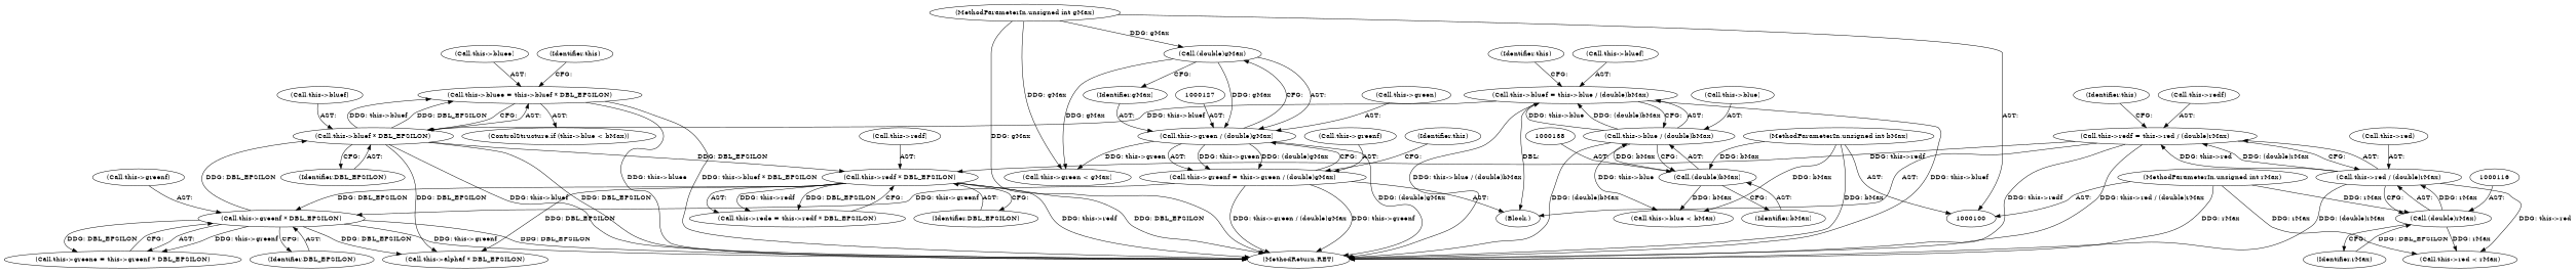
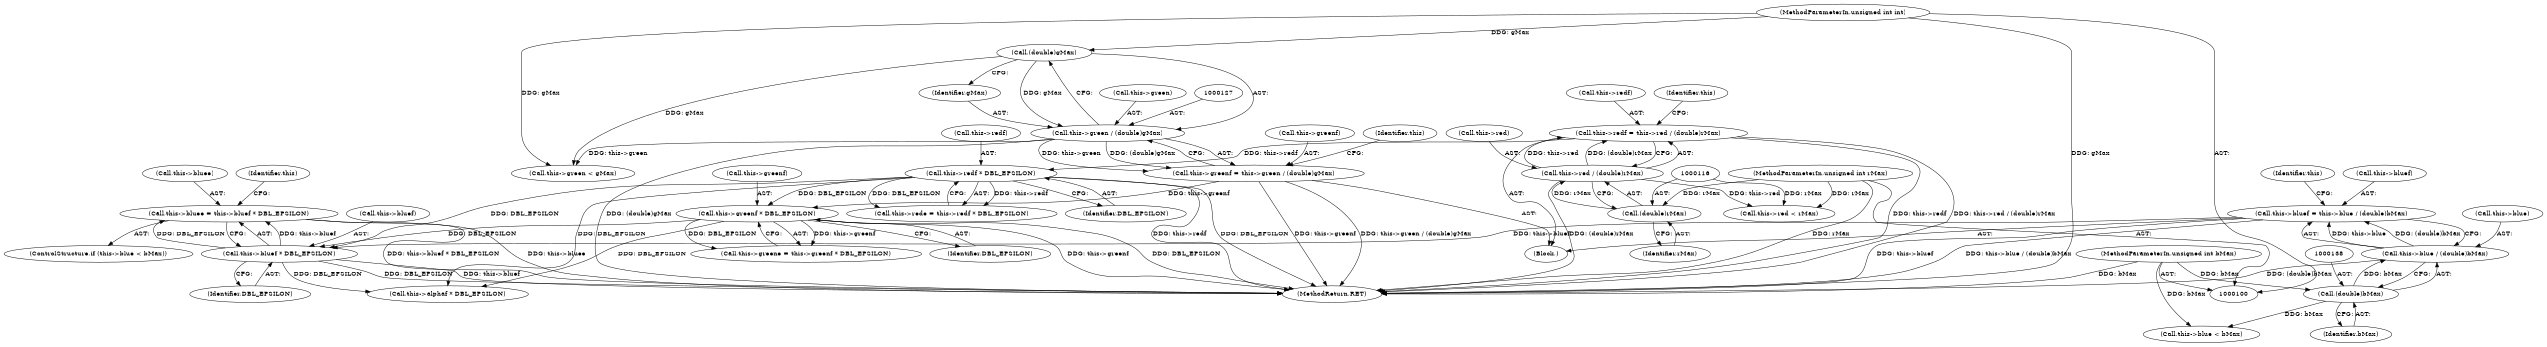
  digraph {
    n1 [label="(Call,this->bluee = this->bluef * DBL_EPSILON)"]
    n2 [label="(Call,this->bluef * DBL_EPSILON)"]
    n3 [label="(ControlStructure,if (this->blue < bMax))"]
    n4 [label="(MethodReturn,RET)"]
    n5 [label="(Call,this->alphaf * DBL_EPSILON)"]
    n6 [label="(Identifier,DBL_EPSILON)"]
    n7 [label="(Call,this->bluef = this->blue / (double)bMax)"]
    n8 [label="(Call,this->blue / (double)bMax)"]
    n9 [label="(Block,)"]
    n10 [label="(Call,(double)bMax)"]
    n11 [label="(Call,this->blue < bMax)"]
    n12 [label="(Identifier,bMax)"]
    n13 [label="(MethodParameterIn,unsigned int bMax)"]
    1000100
    n15 [label="(Call,this->greenf * DBL_EPSILON)"]
    n16 [label="(Call,this->greene = this->greenf * DBL_EPSILON)"]
    n17 [label="(Identifier,DBL_EPSILON)"]
    n18 [label="(Call,this->greenf = this->green / (double)gMax)"]
    n19 [label="(Call,this->green / (double)gMax)"]
    n20 [label="(Call,(double)gMax)"]
    n21 [label="(Call,this->green < gMax)"]
    n22 [label="(Identifier,gMax)"]
-   n23 [label="(MethodParameterIn,unsigned int gMax)"]
+   n23 [label="(MethodParameterIn,unsigned int int)"]
    n24 [label="(Call,this->redf * DBL_EPSILON)"]
    n25 [label="(Identifier,DBL_EPSILON)"]
    n26 [label="(Call,this->rede = this->redf * DBL_EPSILON)"]
    n27 [label="(Call,this->redf = this->red / (double)rMax)"]
    n28 [label="(Call,this->red / (double)rMax)"]
    n29 [label="(Call,(double)rMax)"]
    n30 [label="(Call,this->red < rMax)"]
    n31 [label="(Identifier,rMax)"]
    n32 [label="(MethodParameterIn,unsigned int rMax)"]
    n33 [label="(Call,this->bluef)"]
    n34 [label="(Identifier,this)"]
    n35 [label="(Call,this->redf)"]
    n36 [label="(Call,this->greenf)"]
    n37 [label="(Call,this->red)"]
    n38 [label="(Identifier,this)"]
    n39 [label="(Call,this->bluee)"]
    n40 [label="(Call,this->green)"]
    n41 [label="(Call,this->greenf)"]
    n42 [label="(Call,this->blue)"]
    n43 [label="(Call,this->redf)"]
    n44 [label="(Identifier,this)"]
    n45 [label="(Identifier,this)"]
    n46 [label="(Call,this->bluef)"]
    1000138
    1000127
    1000116
    n1 -> n2 [label="CFG: "]
    n1 -> n3 [label="AST: "]
    n1 -> n4 [label="DDG: this->bluee"]
    n1 -> n4 [label="DDG: this->bluef * DBL_EPSILON"]
    n2 -> n1 [label="AST: "]
    n2 -> n1 [label="DDG: this->bluef"]
    n2 -> n1 [label="DDG: DBL_EPSILON"]
    n2 -> n4 [label="DDG: DBL_EPSILON"]
    n2 -> n4 [label="DDG: this->bluef"]
    n2 -> n5 [label="DDG: DBL_EPSILON"]
    n2 -> n6 [label="CFG: "]
    n6 -> n2 [label="AST: "]
    n7 -> n2 [label="DDG: this->bluef"]
    n7 -> n4 [label="DDG: this->bluef"]
    n7 -> n4 [label="DDG: this->blue / (double)bMax"]
    n7 -> n8 [label="CFG: "]
-   n7 -> n9 [label="DBL: "]
+   n7 -> n9 [label="AST: "]
    n8 -> n4 [label="DDG: (double)bMax"]
    n8 -> n7 [label="AST: "]
    n8 -> n7 [label="DDG: this->blue"]
    n8 -> n7 [label="DDG: (double)bMax"]
    n8 -> n10 [label="CFG: "]
-   n8 -> n11 [label="DDG: this->blue"]
    n10 -> n8 [label="AST: "]
    n10 -> n8 [label="DDG: bMax"]
    n10 -> n11 [label="DDG: bMax"]
    n10 -> n12 [label="CFG: "]
    n12 -> n10 [label="AST: "]
    n13 -> n4 [label="DDG: bMax"]
    n13 -> n10 [label="DDG: bMax"]
    n13 -> n11 [label="DDG: bMax"]
    n13 -> 1000100 [label="AST: "]
    n15 -> n2 [label="DDG: DBL_EPSILON"]
    n15 -> n4 [label="DDG: DBL_EPSILON"]
    n15 -> n4 [label="DDG: this->greenf"]
    n15 -> n5 [label="DDG: DBL_EPSILON"]
    n15 -> n16 [label="AST: "]
    n15 -> n16 [label="DDG: this->greenf"]
    n15 -> n16 [label="DDG: DBL_EPSILON"]
    n15 -> n17 [label="CFG: "]
    n16 -> n15 [label="CFG: "]
    n17 -> n15 [label="AST: "]
    n18 -> n4 [label="DDG: this->greenf"]
    n18 -> n4 [label="DDG: this->green / (double)gMax"]
    n18 -> n9 [label="AST: "]
    n18 -> n15 [label="DDG: this->greenf"]
    n18 -> n19 [label="CFG: "]
    n19 -> n4 [label="DDG: (double)gMax"]
    n19 -> n18 [label="AST: "]
    n19 -> n18 [label="DDG: this->green"]
    n19 -> n18 [label="DDG: (double)gMax"]
    n19 -> n20 [label="CFG: "]
    n19 -> n21 [label="DDG: this->green"]
    n20 -> n19 [label="AST: "]
    n20 -> n19 [label="DDG: gMax"]
    n20 -> n21 [label="DDG: gMax"]
    n20 -> n22 [label="CFG: "]
    n22 -> n19 [label="AST: "]
    n23 -> n4 [label="DDG: gMax"]
    n23 -> 1000100 [label="AST: "]
    n23 -> n20 [label="DDG: gMax"]
    n23 -> n21 [label="DDG: gMax"]
-   n2 -> n24 [label="DDG: DBL_EPSILON"]
+   n24 -> n2 [label="DDG: DBL_EPSILON"]
    n24 -> n4 [label="DDG: this->redf"]
    n24 -> n4 [label="DDG: DBL_EPSILON"]
    n24 -> n5 [label="DDG: DBL_EPSILON"]
    n24 -> n15 [label="DDG: DBL_EPSILON"]
    n24 -> n25 [label="CFG: "]
    n24 -> n26 [label="AST: "]
    n24 -> n26 [label="DDG: this->redf"]
    n24 -> n26 [label="DDG: DBL_EPSILON"]
    n25 -> n24 [label="AST: "]
    n26 -> n24 [label="CFG: "]
    n27 -> n4 [label="DDG: this->redf"]
    n27 -> n4 [label="DDG: this->red / (double)rMax"]
    n27 -> n9 [label="AST: "]
    n27 -> n24 [label="DDG: this->redf"]
    n27 -> n28 [label="CFG: "]
    n28 -> n4 [label="DDG: (double)rMax"]
    n28 -> n27 [label="AST: "]
    n28 -> n27 [label="DDG: this->red"]
    n28 -> n27 [label="DDG: (double)rMax"]
    n28 -> n29 [label="CFG: "]
    n28 -> n30 [label="DDG: this->red"]
    n29 -> n28 [label="AST: "]
    n29 -> n28 [label="DDG: rMax"]
-   n29 -> n30 [label="DDG: rMax"]
+   1000116 -> n30 [label="DDG: rMax"]
    n29 -> n31 [label="CFG: "]
-   n31 -> n29 [label="DDG: DBL_EPSILON"]
+   n31 -> n29 [label="AST: "]
    n32 -> n4 [label="DDG: rMax"]
    n32 -> 1000100 [label="AST: "]
    n32 -> n29 [label="DDG: rMax"]
    n32 -> n30 [label="DDG: rMax"]
    n33 -> n2 [label="AST: "]
    n34 -> n27 [label="CFG: "]
    n35 -> n24 [label="AST: "]
    n36 -> n18 [label="AST: "]
    n37 -> n28 [label="AST: "]
    n38 -> n18 [label="CFG: "]
    n39 -> n1 [label="AST: "]
    n40 -> n19 [label="AST: "]
    n41 -> n15 [label="AST: "]
    n42 -> n8 [label="AST: "]
    n43 -> n27 [label="AST: "]
    n44 -> n7 [label="CFG: "]
    n45 -> n1 [label="CFG: "]
    n46 -> n7 [label="AST: "]
    1000138 -> n10 [label="AST: "]
    1000127 -> n19 [label="AST: "]
    1000116 -> n29 [label="AST: "]
  }
